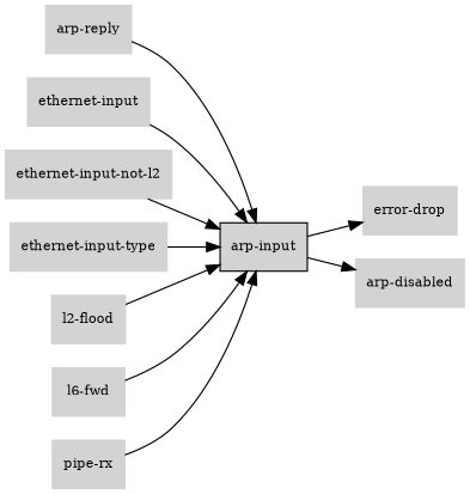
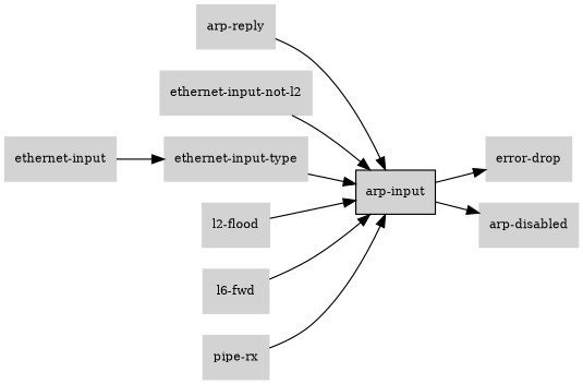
  digraph {
    rankdir=LR
    node [color=lightgray fillcolor=lightgray fontcolor=black fontsize=10 shape=box style=filled]
    edge [fontsize=8]
    "arp-input" [color=black]
    "error-drop"
    "arp-disabled"
    "arp-reply"
    "ethernet-input"
    "ethernet-input-not-l2"
    "ethernet-input-type"
    "l2-flood"
    n9 [label="l6-fwd"]
    "pipe-rx"
    "arp-input" -> "error-drop"
    "arp-input" -> "arp-disabled"
    "arp-reply" -> "arp-input"
-   "ethernet-input" -> "arp-input"
+   "ethernet-input" -> "ethernet-input-type"
    "ethernet-input-not-l2" -> "arp-input"
    "ethernet-input-type" -> "arp-input"
    "l2-flood" -> "arp-input"
    n9 -> "arp-input"
    "pipe-rx" -> "arp-input"
  }
